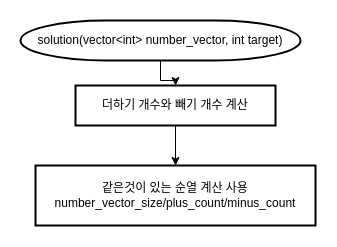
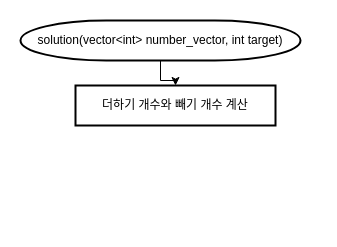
  <mxCell id="0" />
  <mxCell id="1" parent="0" />
  <mxCell id="2" value="" style="edgeStyle=orthogonalEdgeStyle;rounded=0;orthogonalLoop=1;jettySize=auto;html=1;" parent="1" source="3" target="5" edge="1"><mxGeometry relative="1" as="geometry" /></mxCell>
  <mxCell id="3" value="solution(vector&amp;lt;int&amp;gt; number_vector, int target)" style="strokeWidth=2;html=1;shape=mxgraph.flowchart.terminator;whiteSpace=wrap;" parent="1" vertex="1"><mxGeometry x="20" y="20" width="280" height="40" as="geometry" /></mxCell>
- <mxCell id="4" value="" style="edgeStyle=orthogonalEdgeStyle;rounded=0;orthogonalLoop=1;jettySize=auto;html=1;" edge="1" parent="1" source="5" target="6"><mxGeometry relative="1" as="geometry" /></mxCell>
  <mxCell id="5" value="더하기 개수와 빼기 개수 계산" style="whiteSpace=wrap;html=1;strokeWidth=2;verticalAlign=middle;" parent="1" vertex="1"><mxGeometry x="75" y="85" width="200" height="40" as="geometry" /></mxCell>
- <mxCell id="6" value="같은것이 있는 순열 계산 사용&lt;br&gt;number_vector_size/plus_count/minus_count" style="whiteSpace=wrap;html=1;strokeWidth=2;" vertex="1" parent="1"><mxGeometry x="35" y="165" width="280" height="60" as="geometry" /></mxCell>
